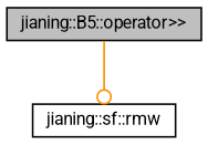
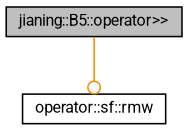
  digraph {
    rankdir=TB
    fontname=Roboto
    node [color=black fontname=Roboto fontsize=10 shape=record style=filled]
    n1 [fillcolor=grey75 fontcolor=black height=0.2 label="jianing::B5::operator\>\>" width=0.4]
-   n2 [fillcolor=white height=0.2 label="jianing::sf::rmw" width=0.4]
+   n2 [fillcolor=white height=0.2 label="operator::sf::rmw" width=0.4]
    n1 -> n2 [color=darkorange fontname=Roboto fontsize=10 labelfontname=Helvetica labelfontsize=10 style=solid arrowhead=odot]
  }
